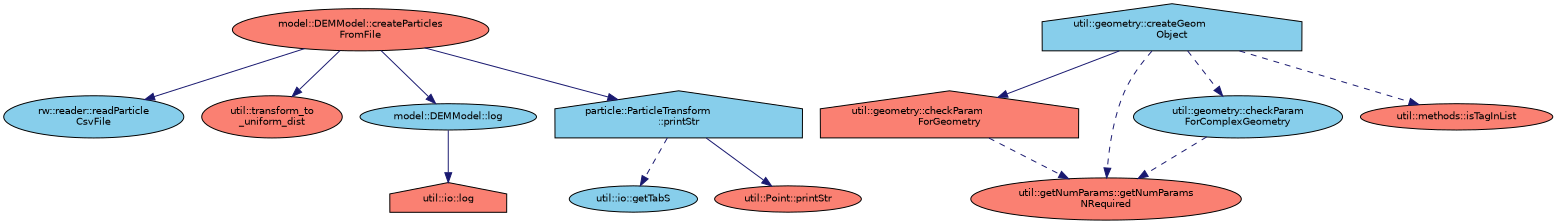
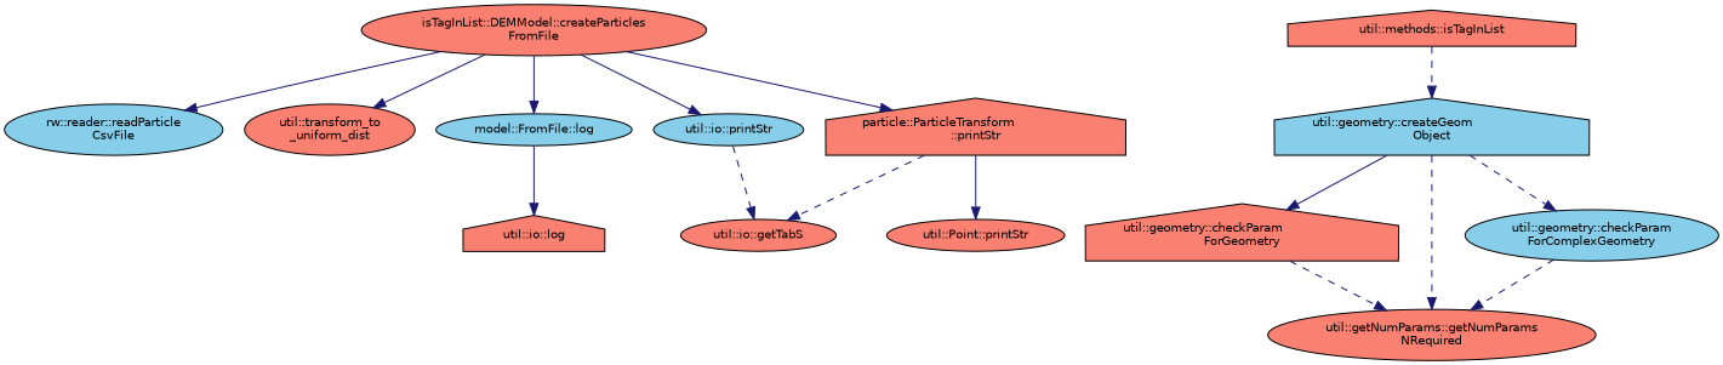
  digraph {
    rankdir=TB
    node [color=black fillcolor=salmon fontname=Helvetica fontsize=10 shape=ellipse style=filled]
    edge [color=midnightblue fontname=Helvetica fontsize=10 labelfontname=Helvetica labelfontsize=10 style=solid]
-   n1 [fontcolor=black height=0.2 label="model::DEMModel::createParticles\lFromFile" width=0.4]
+   n1 [fontcolor=black height=0.2 label="isTagInList::DEMModel::createParticles\lFromFile" width=0.4]
    n2 [fillcolor=skyblue height=0.2 label="rw::reader::readParticle\lCsvFile" width=0.4]
    n3 [height=0.2 label="util::transform_to\l_uniform_dist" width=0.4]
-   n4 [fillcolor=skyblue height=0.2 label="model::DEMModel::log" width=0.4]
-   n6 [fillcolor=skyblue height=0.2 label="particle::ParticleTransform\l::printStr" shape=house width=0.4]
+   n4 [fillcolor=skyblue height=0.2 label="model::FromFile::log" width=0.4]
+   n5 [fillcolor=skyblue height=0.2 label="util::io::printStr" width=0.4]
+   n6 [height=0.2 label="particle::ParticleTransform\l::printStr" shape=house width=0.4]
    n7 [height=0.2 label="util::io::log" shape=house width=0.4]
-   n8 [fillcolor=skyblue height=0.2 label="util::io::getTabS" width=0.4]
+   n8 [height=0.2 label="util::io::getTabS" width=0.4]
    n9 [fillcolor=skyblue height=0.2 label="util::geometry::createGeom\lObject" shape=house width=0.4]
    n10 [height=0.2 label="util::geometry::checkParam\lForGeometry" shape=house width=0.4]
    n11 [height=0.2 label="util::getNumParams::getNumParams\lNRequired" width=0.4]
    n12 [fillcolor=skyblue height=0.2 label="util::geometry::checkParam\lForComplexGeometry" width=0.4]
-   n13 [height=0.2 label="util::methods::isTagInList" width=0.4]
+   n13 [height=0.2 label="util::methods::isTagInList" shape=house width=0.4]
    n14 [height=0.2 label="util::Point::printStr" width=0.4]
    n1 -> n2
    n1 -> n3
    n1 -> n4
+   n1 -> n5
    n1 -> n6
    n4 -> n7
+   n5 -> n8 [style=dashed]
    n6 -> n8 [style=dashed]
    n6 -> n14
    n9 -> n10
    n9 -> n11 [style=dashed]
    n9 -> n12 [style=dashed]
-   n9 -> n13 [style=dashed]
+   n13 -> n9 [style=dashed]
    n10 -> n11 [style=dashed]
    n12 -> n11 [style=dashed]
  }
